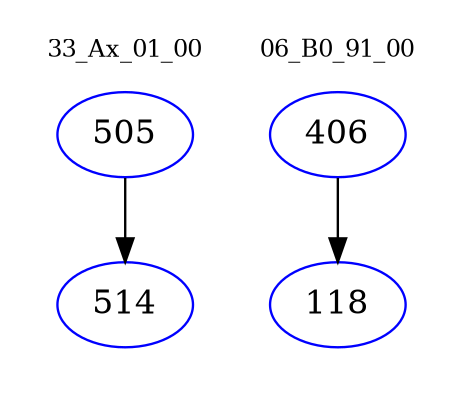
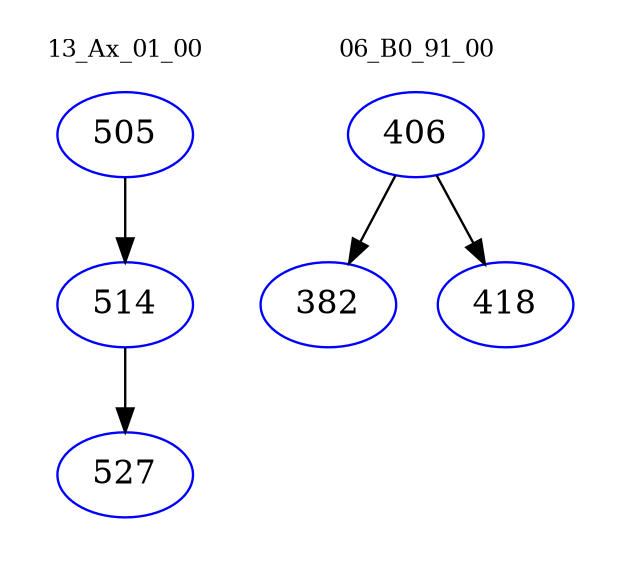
  digraph {
    node [color=blue]
    edge [color=black]
    n1 [label=514]
    n2 [label=505]
+   n3 [label=527]
    n4 [label=406]
-   n6 [label=118]
+   n5 [label=382]
+   n6 [label=418]
    subgraph cluster_1 {
      color=white
      fontsize=10
-     label="33_Ax_01_00"
+     label="13_Ax_01_00"
      n1
      n2
+     n3
    }
    subgraph cluster_2 {
      color=white
      fontsize=10
      label="06_B0_91_00"
      n4
+     n5
      n6
    }
+   n1 -> n3
    n2 -> n1
+   n4 -> n5
    n4 -> n6
  }
